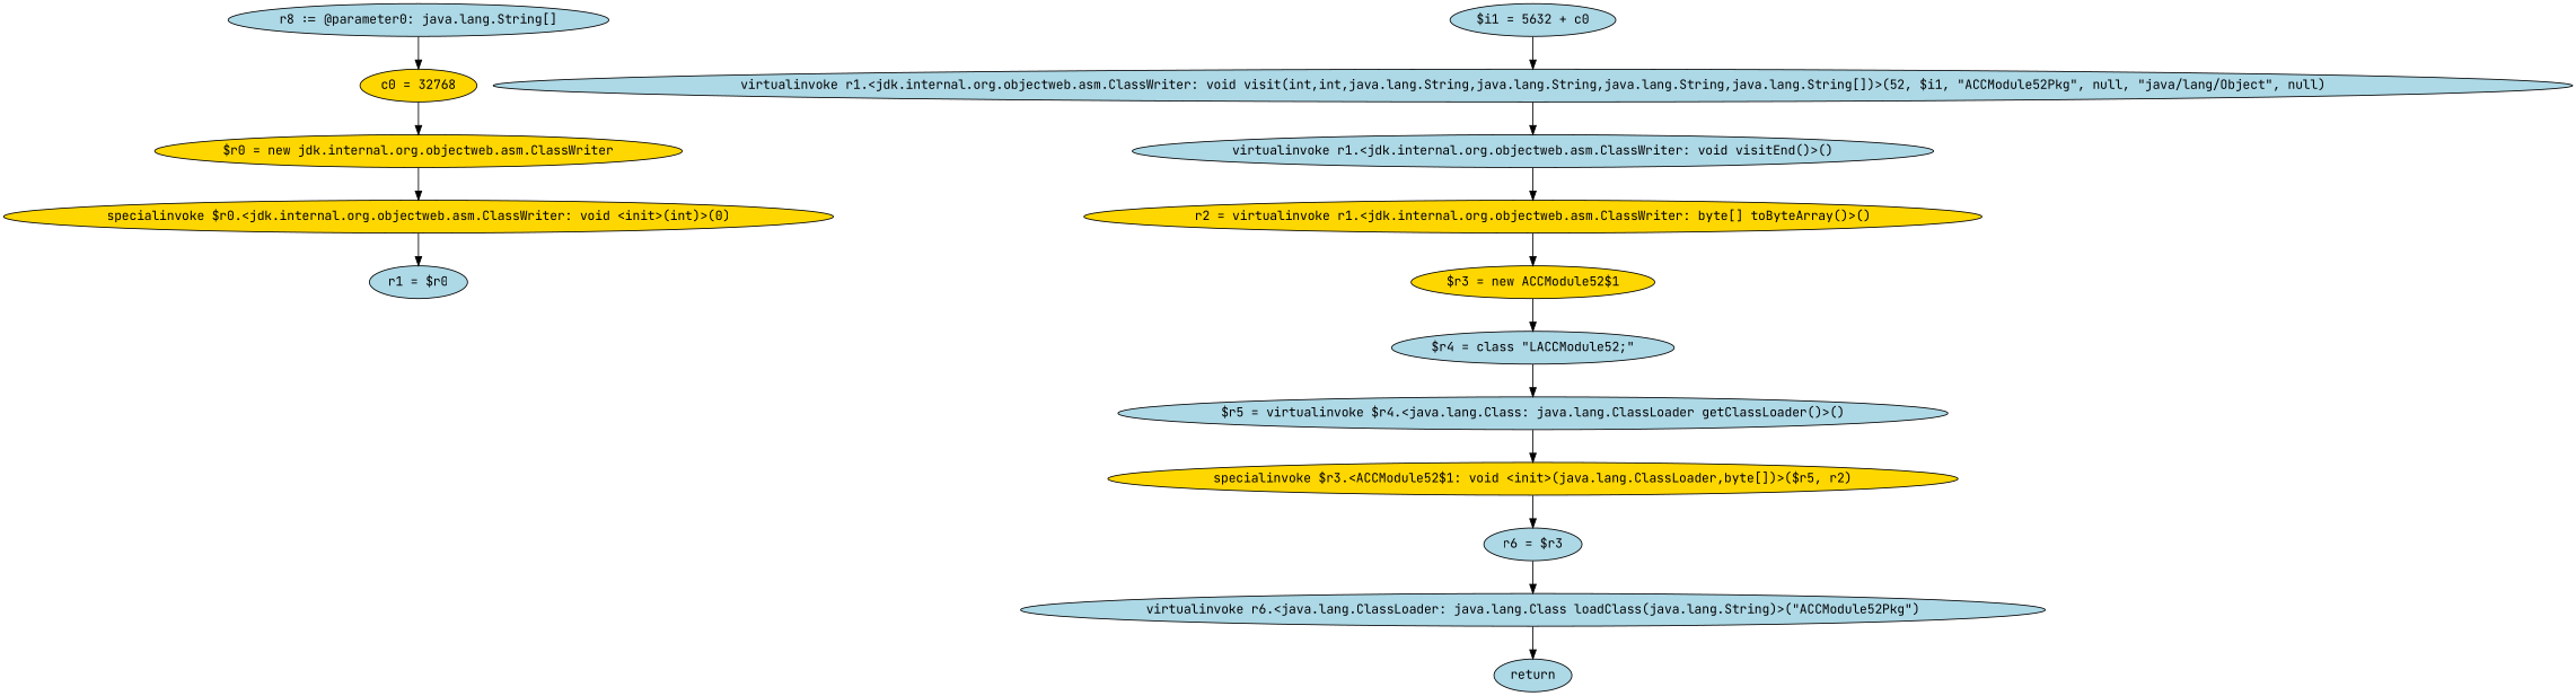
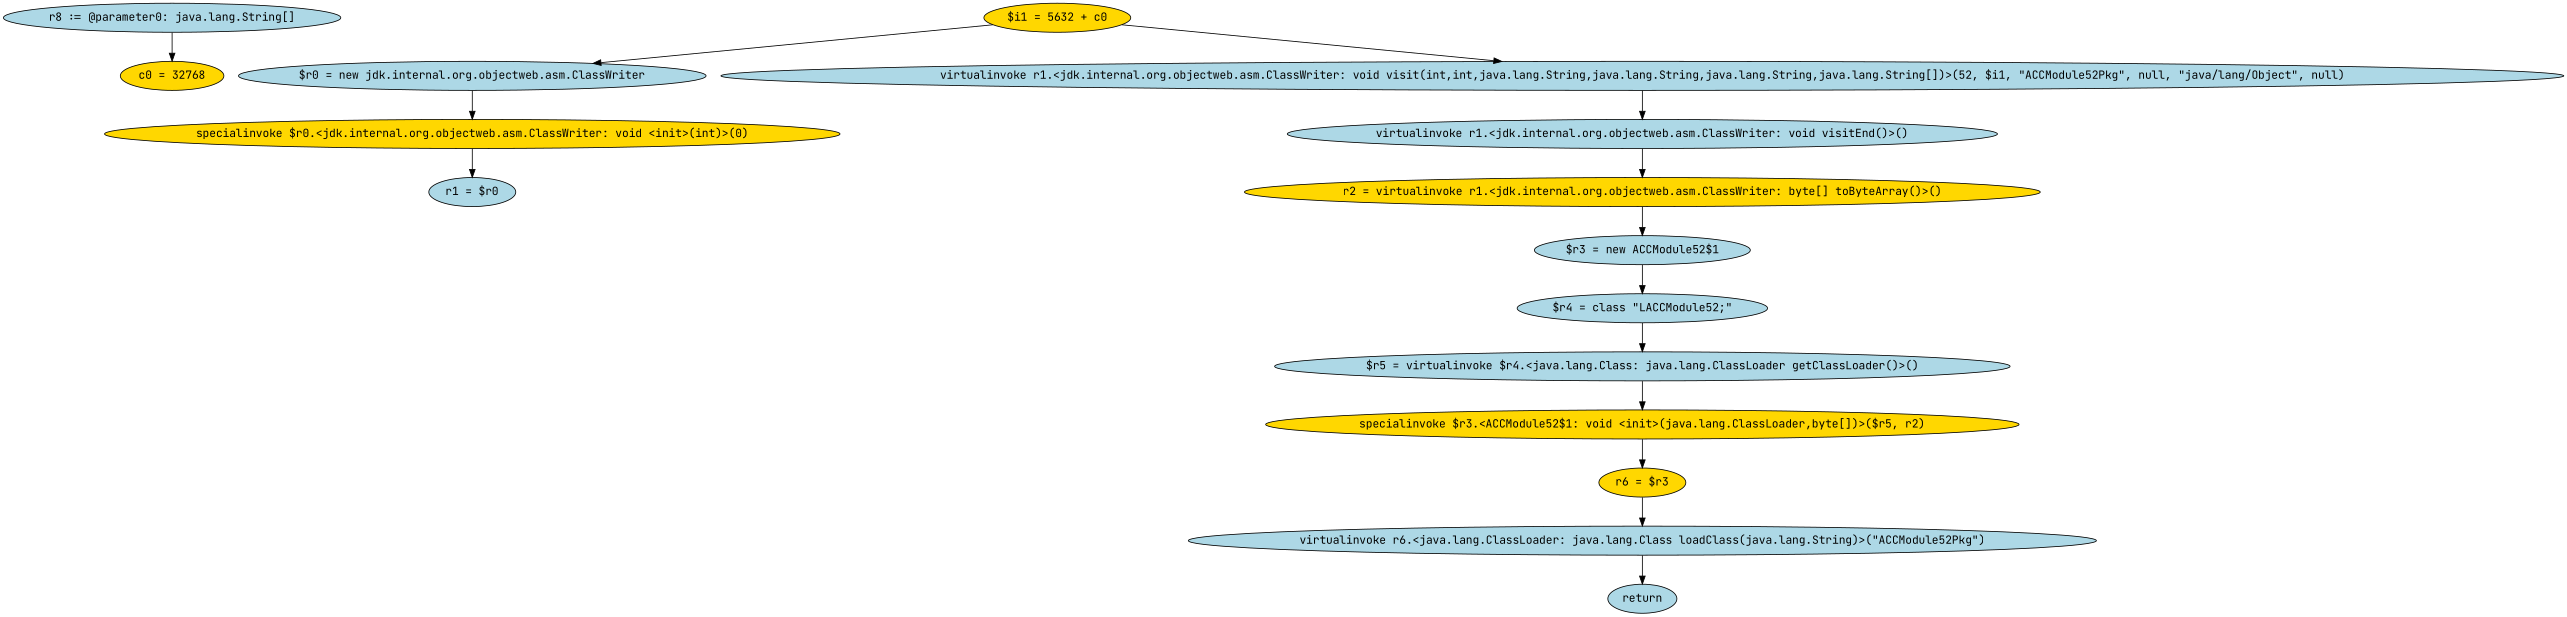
  digraph {
    fontname="JetBrains Mono"
    node [fillcolor=lightblue fontname="JetBrains Mono" style=filled]
    edge [fontname="JetBrains Mono"]
    "c0 = 32768" [fillcolor=gold]
    "r8 := @parameter0: java.lang.String[]"
-   "$r0 = new jdk.internal.org.objectweb.asm.ClassWriter" [fillcolor=gold]
+   "$r0 = new jdk.internal.org.objectweb.asm.ClassWriter"
    "specialinvoke $r0.<jdk.internal.org.objectweb.asm.ClassWriter: void <init>(int)>(0)" [fillcolor=gold]
    "r1 = $r0"
-   "$i1 = 5632 + c0"
+   "$i1 = 5632 + c0" [fillcolor=gold]
    "virtualinvoke r1.<jdk.internal.org.objectweb.asm.ClassWriter: void visit(int,int,java.lang.String,java.lang.String,java.lang.String,java.lang.String[])>(52, $i1, \"ACCModule52Pkg\", null, \"java/lang/Object\", null)"
    "virtualinvoke r1.<jdk.internal.org.objectweb.asm.ClassWriter: void visitEnd()>()"
    "r2 = virtualinvoke r1.<jdk.internal.org.objectweb.asm.ClassWriter: byte[] toByteArray()>()" [fillcolor=gold]
-   "$r3 = new ACCModule52$1" [fillcolor=gold]
+   "$r3 = new ACCModule52$1"
    "$r4 = class \"LACCModule52;\""
    "$r5 = virtualinvoke $r4.<java.lang.Class: java.lang.ClassLoader getClassLoader()>()"
    "specialinvoke $r3.<ACCModule52$1: void <init>(java.lang.ClassLoader,byte[])>($r5, r2)" [fillcolor=gold]
-   "r6 = $r3"
+   "r6 = $r3" [fillcolor=gold]
    "virtualinvoke r6.<java.lang.ClassLoader: java.lang.Class loadClass(java.lang.String)>(\"ACCModule52Pkg\")"
    return
-   "c0 = 32768" -> "$r0 = new jdk.internal.org.objectweb.asm.ClassWriter"
+   "$i1 = 5632 + c0" -> "$r0 = new jdk.internal.org.objectweb.asm.ClassWriter"
    "r8 := @parameter0: java.lang.String[]" -> "c0 = 32768"
    "$r0 = new jdk.internal.org.objectweb.asm.ClassWriter" -> "specialinvoke $r0.<jdk.internal.org.objectweb.asm.ClassWriter: void <init>(int)>(0)"
    "specialinvoke $r0.<jdk.internal.org.objectweb.asm.ClassWriter: void <init>(int)>(0)" -> "r1 = $r0"
    "$i1 = 5632 + c0" -> "virtualinvoke r1.<jdk.internal.org.objectweb.asm.ClassWriter: void visit(int,int,java.lang.String,java.lang.String,java.lang.String,java.lang.String[])>(52, $i1, \"ACCModule52Pkg\", null, \"java/lang/Object\", null)"
    "virtualinvoke r1.<jdk.internal.org.objectweb.asm.ClassWriter: void visit(int,int,java.lang.String,java.lang.String,java.lang.String,java.lang.String[])>(52, $i1, \"ACCModule52Pkg\", null, \"java/lang/Object\", null)" -> "virtualinvoke r1.<jdk.internal.org.objectweb.asm.ClassWriter: void visitEnd()>()"
    "virtualinvoke r1.<jdk.internal.org.objectweb.asm.ClassWriter: void visitEnd()>()" -> "r2 = virtualinvoke r1.<jdk.internal.org.objectweb.asm.ClassWriter: byte[] toByteArray()>()"
    "r2 = virtualinvoke r1.<jdk.internal.org.objectweb.asm.ClassWriter: byte[] toByteArray()>()" -> "$r3 = new ACCModule52$1"
    "$r3 = new ACCModule52$1" -> "$r4 = class \"LACCModule52;\""
    "$r4 = class \"LACCModule52;\"" -> "$r5 = virtualinvoke $r4.<java.lang.Class: java.lang.ClassLoader getClassLoader()>()"
    "$r5 = virtualinvoke $r4.<java.lang.Class: java.lang.ClassLoader getClassLoader()>()" -> "specialinvoke $r3.<ACCModule52$1: void <init>(java.lang.ClassLoader,byte[])>($r5, r2)"
    "specialinvoke $r3.<ACCModule52$1: void <init>(java.lang.ClassLoader,byte[])>($r5, r2)" -> "r6 = $r3"
    "r6 = $r3" -> "virtualinvoke r6.<java.lang.ClassLoader: java.lang.Class loadClass(java.lang.String)>(\"ACCModule52Pkg\")"
    "virtualinvoke r6.<java.lang.ClassLoader: java.lang.Class loadClass(java.lang.String)>(\"ACCModule52Pkg\")" -> return
  }
